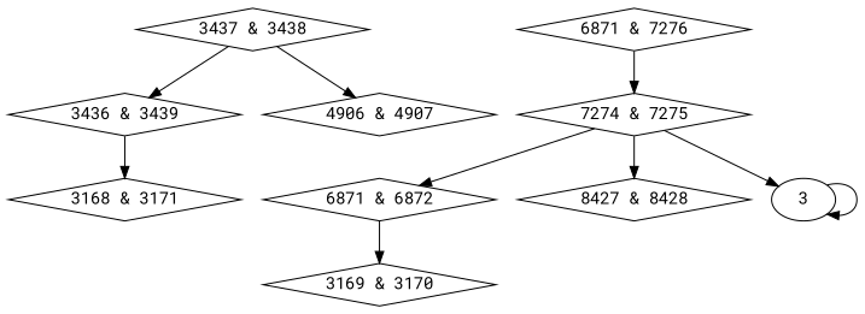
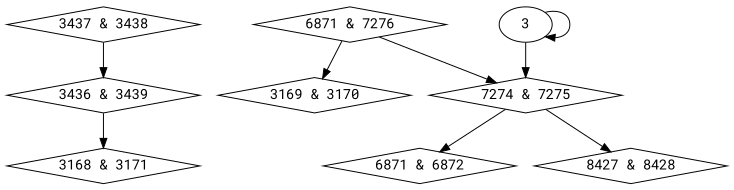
  digraph {
    fontname="Roboto Mono"
    node [fontname="Roboto Mono" shape=diamond]
    edge [fontname="Roboto Mono"]
    n1 [label="3168 & 3171"]
    n2 [label="3169 & 3170"]
    n3 [label="3436 & 3439"]
    n4 [label="3437 & 3438"]
-   n5 [label="4906 & 4907"]
    n6 [label="6871 & 6872"]
    n7 [label="6871 & 7276"]
    n8 [label="7274 & 7275"]
    n9 [label="8427 & 8428"]
    n10 [label=3 shape=""]
    n3 -> n1
    n4 -> n3
-   n4 -> n5
-   n6 -> n2
+   n7 -> n2
    n7 -> n8
    n8 -> n6
    n8 -> n9
-   n8 -> n10
+   n10 -> n8
    n10 -> n10
  }
